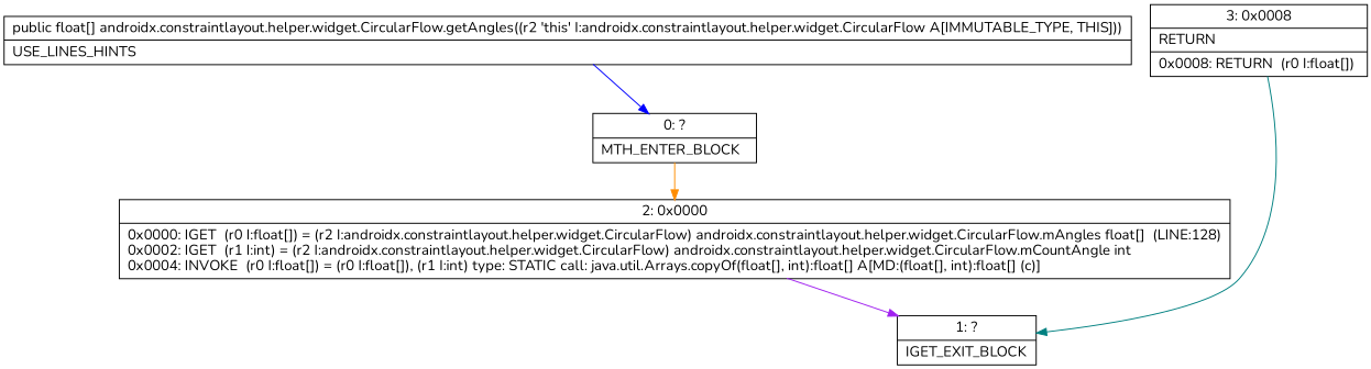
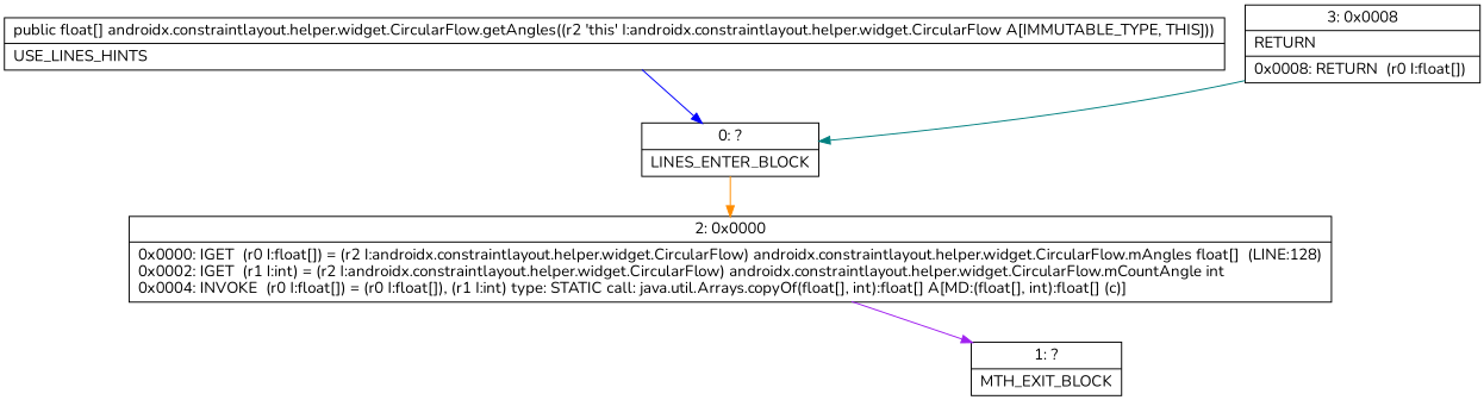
  digraph {
    fontname=Nunito
    node [fontname=Nunito shape=record]
    edge [fontname=Nunito]
-   n1 [label="{0\:\ ?|MTH_ENTER_BLOCK\l}"]
+   n1 [label="{0\:\ ?|LINES_ENTER_BLOCK\l}"]
    n2 [label="{2\:\ 0x0000|0x0000: IGET  (r0 I:float[]) = (r2 I:androidx.constraintlayout.helper.widget.CircularFlow) androidx.constraintlayout.helper.widget.CircularFlow.mAngles float[]  (LINE:128)\l0x0002: IGET  (r1 I:int) = (r2 I:androidx.constraintlayout.helper.widget.CircularFlow) androidx.constraintlayout.helper.widget.CircularFlow.mCountAngle int \l0x0004: INVOKE  (r0 I:float[]) = (r0 I:float[]), (r1 I:int) type: STATIC call: java.util.Arrays.copyOf(float[], int):float[] A[MD:(float[], int):float[] (c)]\l}"]
-   n3 [label="{1\:\ ?|IGET_EXIT_BLOCK\l}"]
+   n3 [label="{1\:\ ?|MTH_EXIT_BLOCK\l}"]
    n4 [label="{3\:\ 0x0008|RETURN\l|0x0008: RETURN  (r0 I:float[]) \l}"]
    n5 [label="{public float[] androidx.constraintlayout.helper.widget.CircularFlow.getAngles((r2 'this' I:androidx.constraintlayout.helper.widget.CircularFlow A[IMMUTABLE_TYPE, THIS]))  | USE_LINES_HINTS\l}"]
    n1 -> n2 [color=darkorange]
    n2 -> n3 [color=purple]
-   n4 -> n3 [color=teal]
+   n4 -> n1 [color=teal]
    n5 -> n1 [color=blue]
  }
